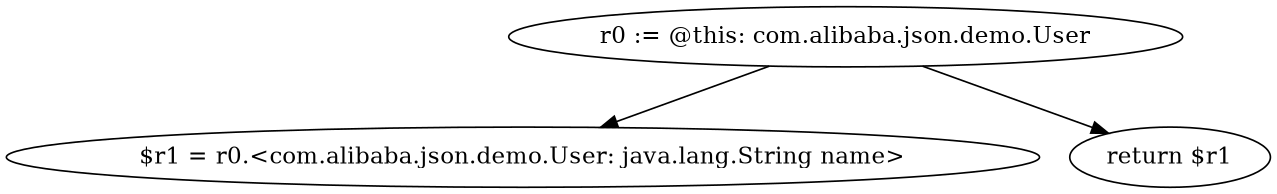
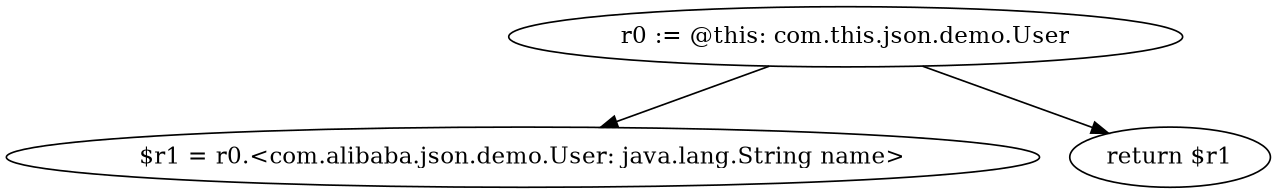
  digraph {
-   "r0 := @this: com.alibaba.json.demo.User"
+   "r0 := @this: com.alibaba.json.demo.User" [label="r0 := @this: com.this.json.demo.User"]
    "$r1 = r0.<com.alibaba.json.demo.User: java.lang.String name>"
    "return $r1"
    "r0 := @this: com.alibaba.json.demo.User" -> "$r1 = r0.<com.alibaba.json.demo.User: java.lang.String name>"
    "r0 := @this: com.alibaba.json.demo.User" -> "return $r1"
  }
